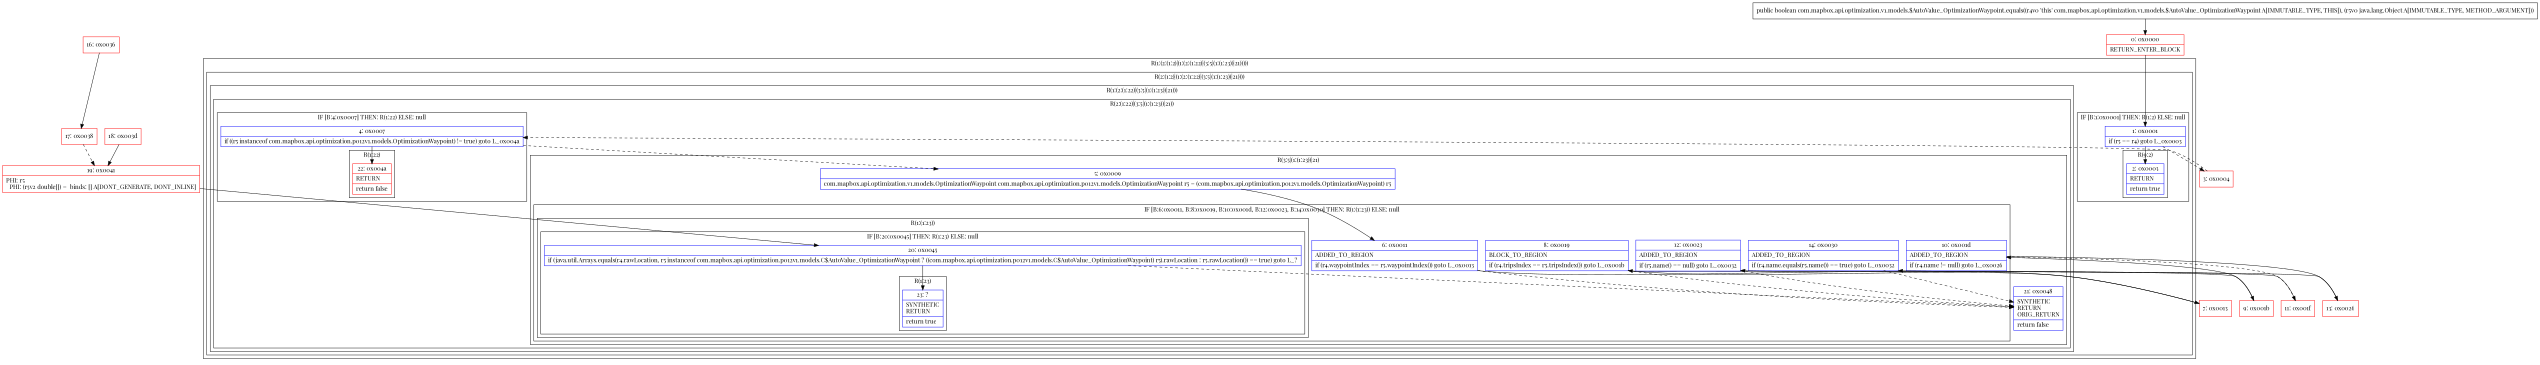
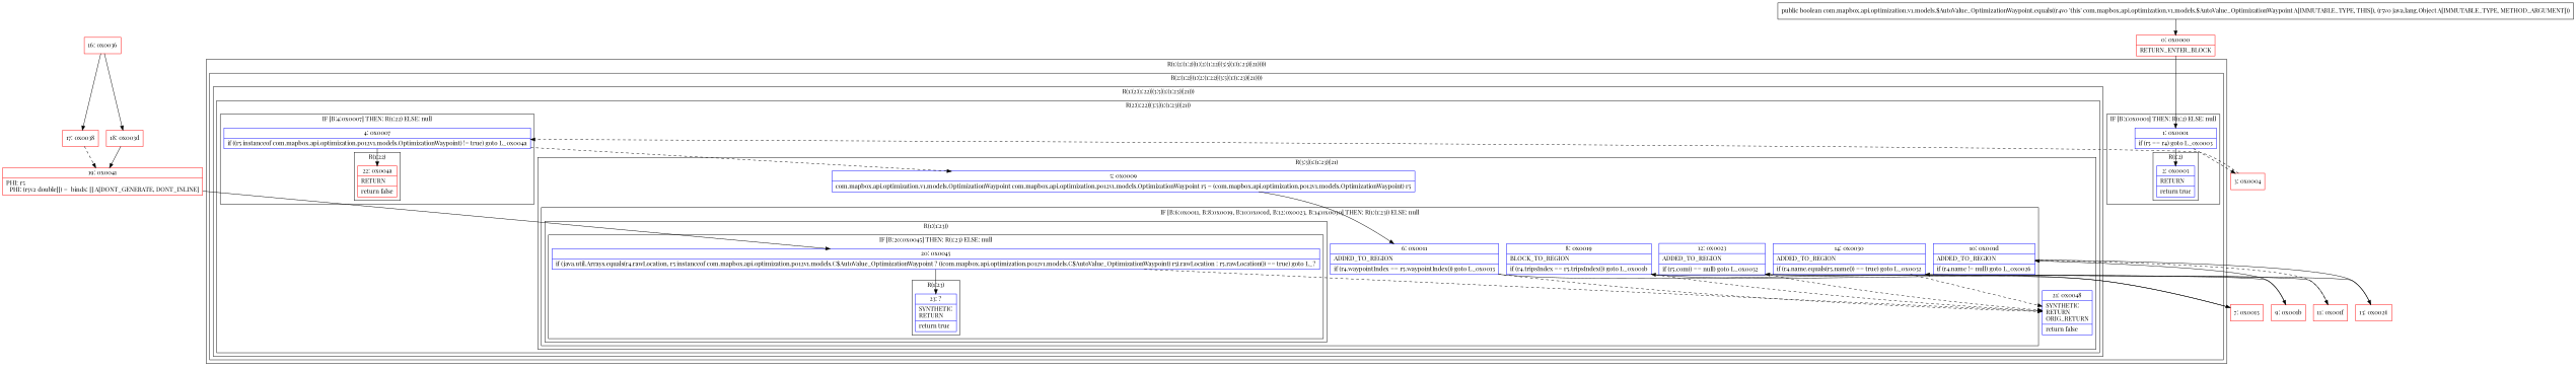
  digraph {
    fontname="Playfair Display"
    node [color=blue fontname="Playfair Display" shape=record]
    edge [fontname="Playfair Display"]
    n1 [label="{2\:\ 0x0003|RETURN\l|return true\l}"]
    n2 [label="{1\:\ 0x0001|if (r5 == r4) goto L_0x0003\l}"]
    n3 [color=red label="{22\:\ 0x004a|RETURN\l|return false\l}"]
    n4 [label="{4\:\ 0x0007|if ((r5 instanceof com.mapbox.api.optimization.p012v1.models.OptimizationWaypoint) != true) goto L_0x004a\l}"]
    n5 [label="{23\:\ ?|SYNTHETIC\lRETURN\l|return true\l}"]
    n6 [label="{20\:\ 0x0045|if (java.util.Arrays.equals(r4.rawLocation, r5 instanceof com.mapbox.api.optimization.p012v1.models.C$AutoValue_OptimizationWaypoint ? ((com.mapbox.api.optimization.p012v1.models.C$AutoValue_OptimizationWaypoint) r5).rawLocation : r5.rawLocation()) == true) goto L_?\l}"]
    n7 [label="{6\:\ 0x0011|ADDED_TO_REGION\l|if (r4.waypointIndex == r5.waypointIndex()) goto L_0x0013\l}"]
    n8 [label="{8\:\ 0x0019|BLOCK_TO_REGION\l|if (r4.tripsIndex == r5.tripsIndex()) goto L_0x001b\l}"]
    n9 [label="{10\:\ 0x001d|ADDED_TO_REGION\l|if (r4.name != null) goto L_0x0026\l}"]
-   n10 [label="{12\:\ 0x0023|ADDED_TO_REGION\l|if (r5.name() == null) goto L_0x0032\l}"]
+   n10 [label="{12\:\ 0x0023|ADDED_TO_REGION\l|if (r5.com() == null) goto L_0x0032\l}"]
    n11 [label="{14\:\ 0x0030|ADDED_TO_REGION\l|if (r4.name.equals(r5.name()) == true) goto L_0x0032\l}"]
    n12 [label="{5\:\ 0x0009|com.mapbox.api.optimization.v1.models.OptimizationWaypoint com.mapbox.api.optimization.p012v1.models.OptimizationWaypoint r5 = (com.mapbox.api.optimization.p012v1.models.OptimizationWaypoint) r5\l}"]
    n13 [label="{21\:\ 0x0048|SYNTHETIC\lRETURN\lORIG_RETURN\l|return false\l}"]
    n14 [color=red label="{3\:\ 0x0004}"]
    n15 [color=red label="{7\:\ 0x0013}"]
    n16 [color=red label="{9\:\ 0x001b}"]
    n17 [color=red label="{11\:\ 0x001f}"]
    n18 [color=red label="{13\:\ 0x0026}"]
    n19 [color=red label="{0\:\ 0x0000|RETURN_ENTER_BLOCK\l}"]
    n20 [color=red label="{16\:\ 0x0036}"]
    n21 [color=red label="{17\:\ 0x0038}"]
    n22 [color=red label="{18\:\ 0x003d}"]
    n23 [color=red label="{19\:\ 0x0041|PHI: r5 \l  PHI: (r5v2 double[]) =  binds: [] A[DONT_GENERATE, DONT_INLINE]\l}"]
    n24 [label="{public boolean com.mapbox.api.optimization.v1.models.$AutoValue_OptimizationWaypoint.equals((r4v0 'this' com.mapbox.api.optimization.v1.models.$AutoValue_OptimizationWaypoint A[IMMUTABLE_TYPE, THIS]), (r5v0 java.lang.Object A[IMMUTABLE_TYPE, METHOD_ARGUMENT])) }" color=""]
    subgraph cluster_1 {
      label="R(1:(2:(1:2)|(1:(2:(1:22)|(3:5|(1:(1:23))|21)))))"
      subgraph cluster_2 {
        label="R(2:(1:2)|(1:(2:(1:22)|(3:5|(1:(1:23))|21))))"
        subgraph cluster_3 {
          label="IF [B:1:0x0001] THEN: R(1:2) ELSE: null"
          n2
          subgraph cluster_4 {
-           label="R(9:2)"
+           label="R(1:2)"
            n1
          }
        }
        subgraph cluster_5 {
          label="R(1:(2:(1:22)|(3:5|(1:(1:23))|21)))"
          subgraph cluster_6 {
            label="R(2:(1:22)|(3:5|(1:(1:23))|21))"
            subgraph cluster_7 {
              label="IF [B:4:0x0007] THEN: R(1:22) ELSE: null"
              n4
              subgraph cluster_8 {
                label="R(1:22)"
                n3
              }
            }
            subgraph cluster_9 {
              label="R(3:5|(1:(1:23))|21)"
              n12
              n13
              subgraph cluster_10 {
                label="IF [B:6:0x0011, B:8:0x0019, B:10:0x001d, B:12:0x0023, B:14:0x0030] THEN: R(1:(1:23)) ELSE: null"
                n7
                n8
                n9
                n10
                n11
                subgraph cluster_11 {
                  label="R(1:(1:23))"
                  subgraph cluster_12 {
                    label="IF [B:20:0x0045] THEN: R(1:23) ELSE: null"
                    n6
                    subgraph cluster_13 {
                      label="R(1:23)"
                      n5
                    }
                  }
                }
              }
            }
          }
        }
      }
    }
    n2 -> n1
    n2 -> n14 [style=dashed]
    n4 -> n3
    n4 -> n12 [style=dashed]
    n6 -> n5
    n6 -> n13 [style=dashed]
    n7 -> n13 [style=dashed]
    n7 -> n15
    n8 -> n13 [style=dashed]
    n8 -> n16
    n9 -> n17 [style=dashed]
    n9 -> n18
    n10 -> n13 [style=dashed]
    n11 -> n13 [style=dashed]
    n12 -> n7
    n14 -> n4 [style=dashed]
    n15 -> n8
    n16 -> n9
    n17 -> n10
    n18 -> n11
    n19 -> n2
    n20 -> n21
+   n20 -> n22
    n21 -> n23 [style=dashed]
    n22 -> n23
    n23 -> n6
    n24 -> n19
  }
